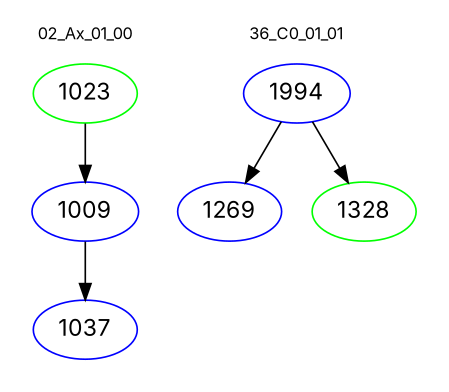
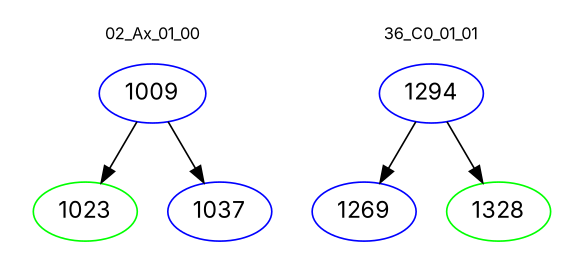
  digraph {
    fontname=Inter
    node [color=blue fontname=Inter]
    edge [color=black fontname=Inter]
    n1 [label=1009]
    n2 [color=green label=1023]
    n3 [label=1037]
-   n4 [label=1994]
+   n4 [label=1294]
    n5 [label=1269]
    n6 [color=green label=1328]
    subgraph cluster_1 {
      color=white
      fontsize=10
      label="02_Ax_01_00"
      n1
      n2
      n3
    }
    subgraph cluster_2 {
      color=white
      fontsize=10
      label="36_C0_01_01"
      n4
      n5
      n6
    }
-   n2 -> n1
+   n1 -> n2
    n1 -> n3
    n4 -> n5
    n4 -> n6
  }
